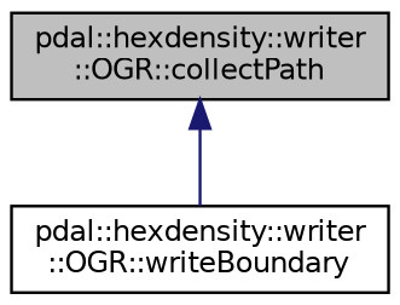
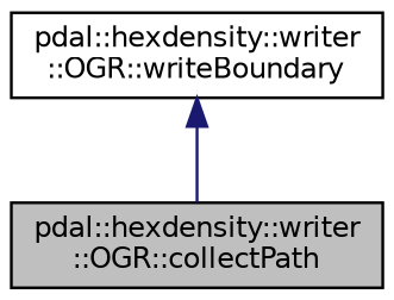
  digraph {
    rankdir=TB
    node [color=black fontname=Helvetica fontsize=10 shape=record style=filled]
    n1 [fillcolor=grey75 fontcolor=black height=0.2 label="pdal::hexdensity::writer\l::OGR::collectPath" width=0.4]
    n2 [fillcolor=white height=0.2 label="pdal::hexdensity::writer\l::OGR::writeBoundary" width=0.4]
-   n1 -> n2 [color=midnightblue dir=back fontname=Helvetica fontsize=10 labelfontname=Helvetica labelfontsize=10 style=solid]
+   n2 -> n1 [color=midnightblue dir=back fontname=Helvetica fontsize=10 labelfontname=Helvetica labelfontsize=10 style=solid]
  }
